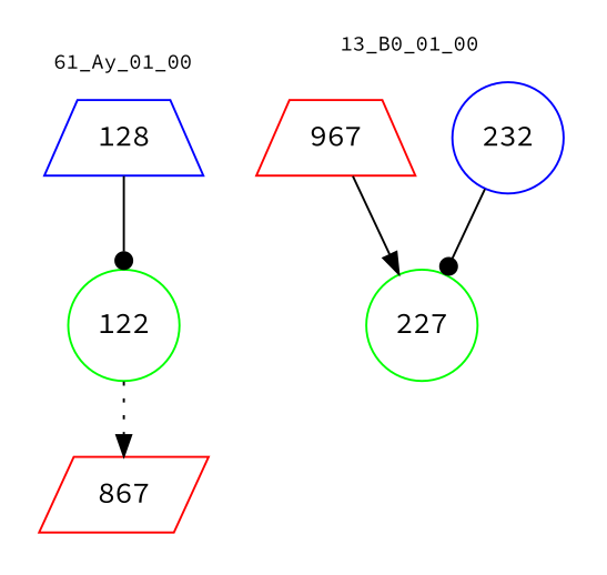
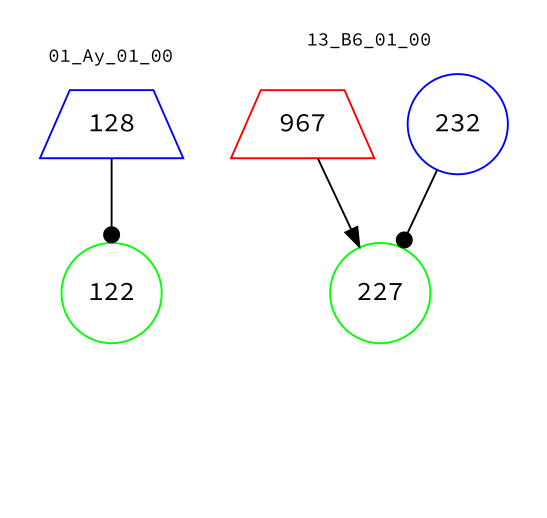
  digraph {
    fontname="Source Code Pro"
    node [color=blue fontname="Source Code Pro" shape=circle]
    edge [arrowhead=dot color=black fontname="Source Code Pro" style=solid]
    n1 [label=128 shape=trapezium]
    n2 [color=green label=122]
-   n3 [color=red label=867 shape=parallelogram]
    n4 [label=232]
    n5 [color=green label=227]
    n6 [color=red label=967 shape=trapezium]
    subgraph cluster_1 {
      color=white
      fontsize=10
-     label="61_Ay_01_00"
+     label="01_Ay_01_00"
      n1
      n2
-     n3
    }
    subgraph cluster_2 {
      color=white
      fontsize=10
-     label="13_B0_01_00"
+     label="13_B6_01_00"
      n4
      n5
      n6
    }
    n1 -> n2
-   n2 -> n3 [arrowhead=normal style=dotted]
    n4 -> n5
    n6 -> n5 [arrowhead=normal]
  }
